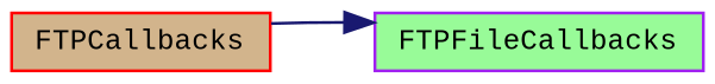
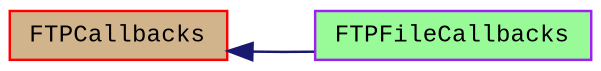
  digraph {
    rankdir=LR
    fontname="Liberation Mono"
    node [fontname="Liberation Mono" fontsize=10 shape=record style=filled]
    n1 [color=red fillcolor=tan height=0.2 label=FTPCallbacks width=0.4]
    n2 [color=purple fillcolor=palegreen height=0.2 label=FTPFileCallbacks width=0.4]
-   n2 -> n1 [color=midnightblue dir=back fontname="Liberation Mono" fontsize=10 labelfontname=Helvetica labelfontsize=10 style=solid]
+   n1 -> n2 [color=midnightblue dir=back fontname="Liberation Mono" fontsize=10 labelfontname=Helvetica labelfontsize=10 style=solid]
  }
